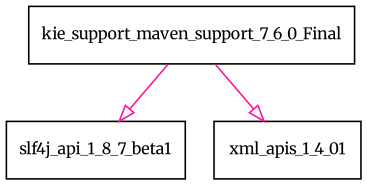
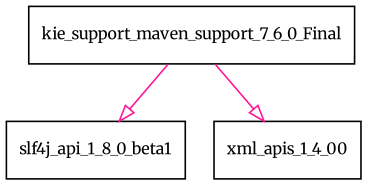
  digraph {
    fontname=Merriweather
    node [fontname=Merriweather fontsize=10.0 shape=box]
    edge [arrowhead=onormal color=deeppink fontname=Merriweather]
    n1 [label=kie_support_maven_support_7_6_0_Final]
-   slf4j_api_1_8_0_beta1 [label=slf4j_api_1_8_7_beta1]
-   xml_apis_1_4_01
+   slf4j_api_1_8_0_beta1
+   xml_apis_1_4_01 [label=xml_apis_1_4_00]
    n1 -> slf4j_api_1_8_0_beta1
    n1 -> xml_apis_1_4_01
  }
